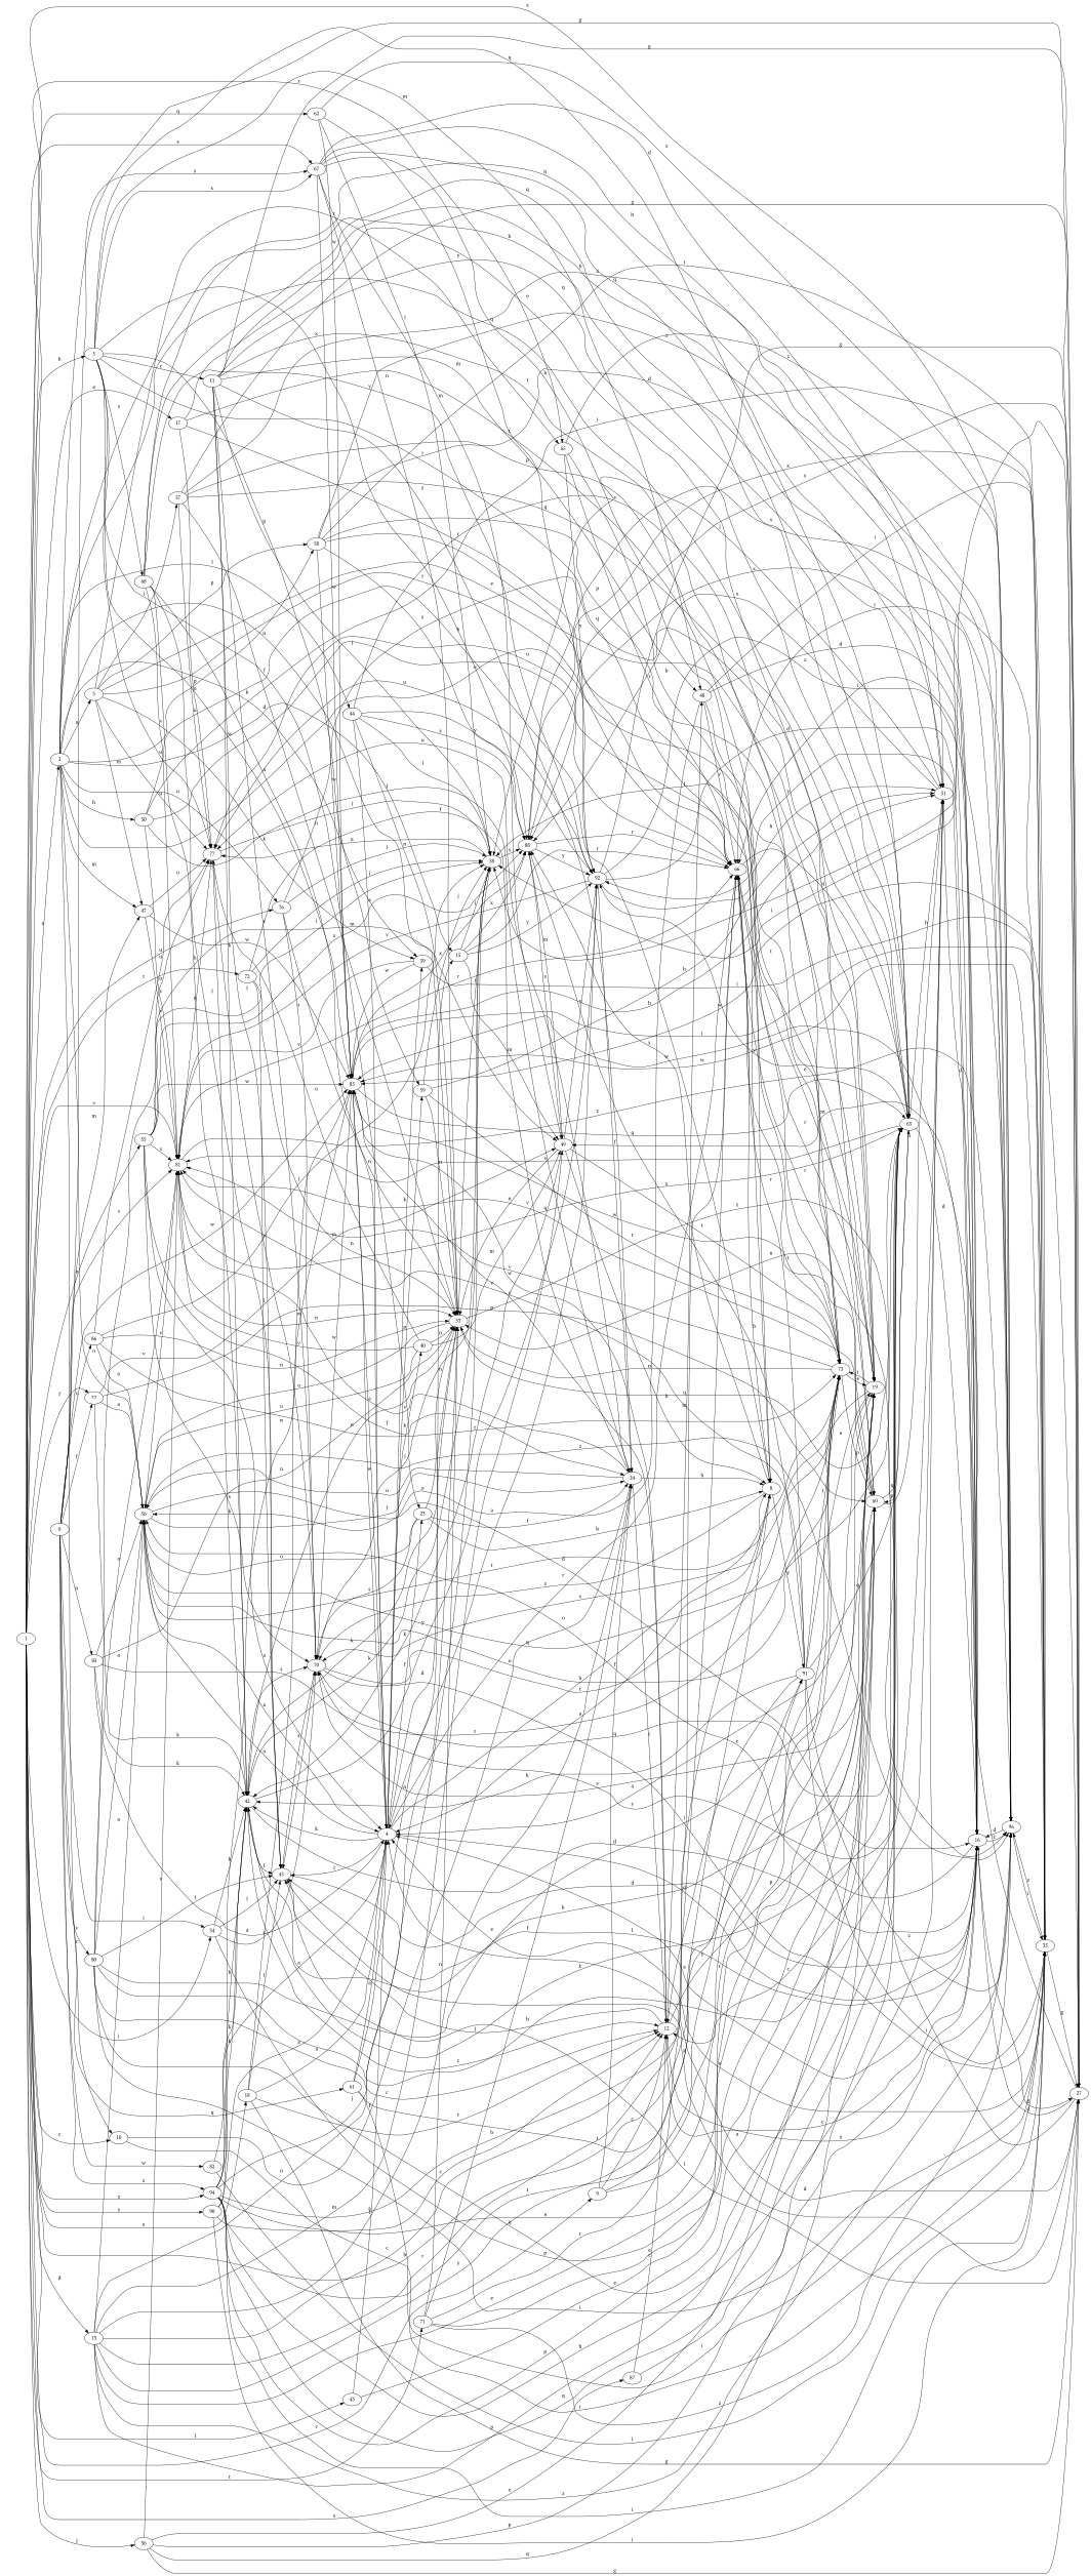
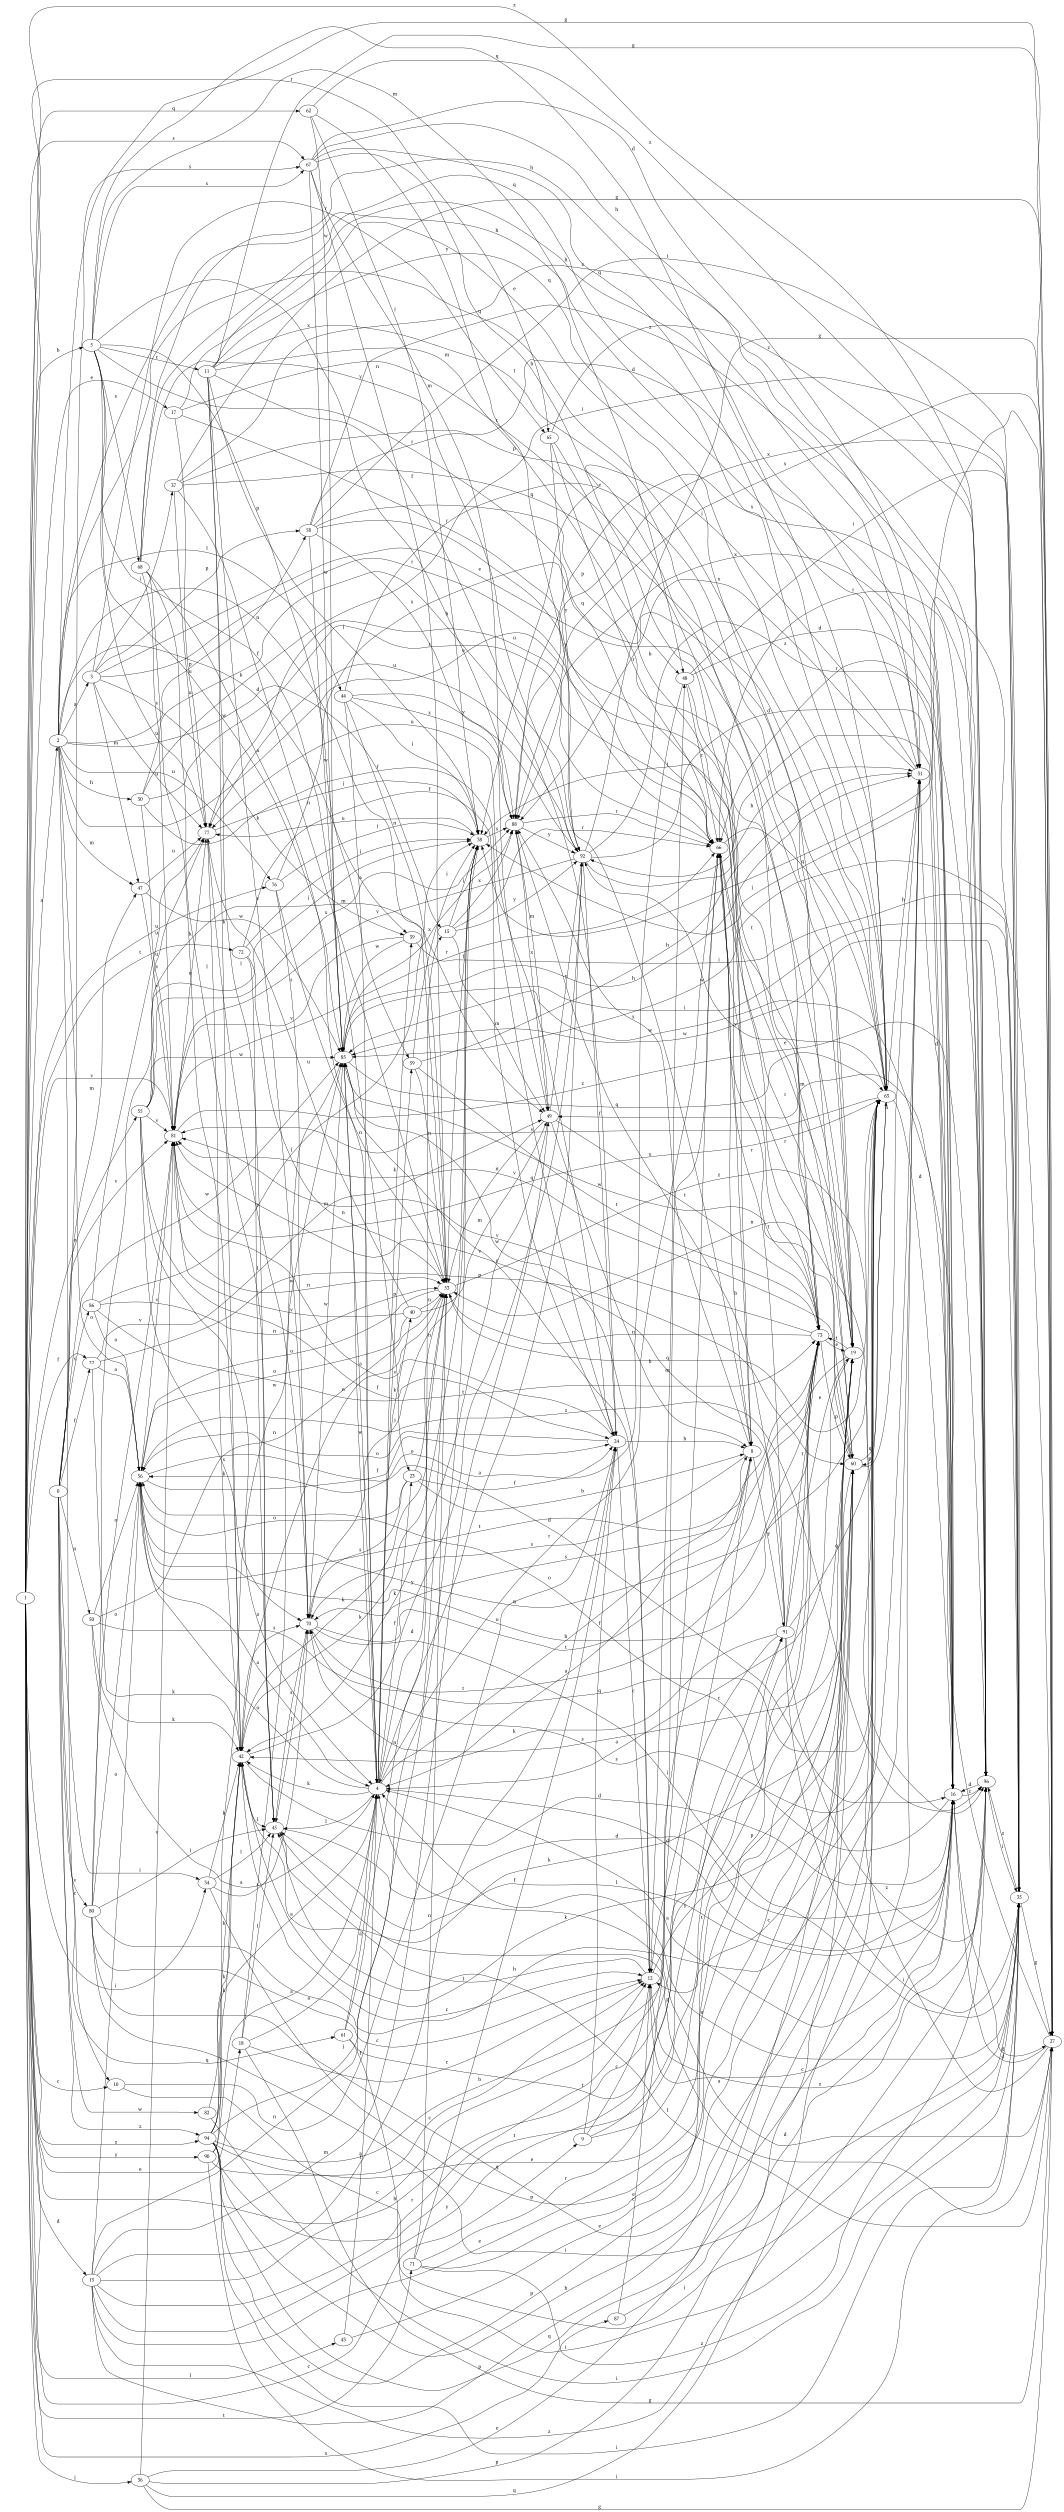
  strict digraph {
    fontname="PT Serif"
    rankdir=LR
    node [fontname="PT Serif"]
    edge [fontname="PT Serif"]
    0
    22
    34
    47
    n5 [label=50]
    61
    67
    80
    81
    82
    85
    86
    94
    56
    42
    60
    49
    45
    70
    77
    73
    53
    4
    35
    8
    31
    63
    16
    19
    12
    96
    66
    88
    38
    1
    2
    5
    9
    10
    13
    17
    18
    36
    43
    55
    62
    65
    71
    72
    76
    87
    90
    3
    15
    27
    30
    39
    44
    58
    23
    59
    11
    48
    68
    91
    24
    92
    37
    40
    0 -> 22 [label=f]
    0 -> 34 [label=i]
    0 -> 47 [label=m]
    0 -> n5 [label=n]
    0 -> 61 [label=q]
    0 -> 67 [label=s]
    0 -> 80 [label=v]
    0 -> 81 [label=v]
    0 -> 82 [label=w]
    0 -> 85 [label=w]
    0 -> 86 [label=x]
    0 -> 94 [label=z]
    22 -> 56 [label=o]
    22 -> 42 [label=k]
    22 -> 60 [label=p]
    22 -> 49 [label=m]
    34 -> 42 [label=k]
    34 -> 60 [label=p]
    34 -> 45 [label=l]
    34 -> 70 [label=s]
    47 -> 81 [label=v]
    47 -> 85 [label=w]
    47 -> 77 [label=u]
    n5 -> 56 [label=o]
    n5 -> 42 [label=k]
    n5 -> 73 [label=t]
    n5 -> 53 [label=n]
    n5 -> 4 [label=a]
    61 -> 73 [label=t]
    61 -> 53 [label=n]
    61 -> 4 [label=a]
    61 -> 35 [label=i]
    67 -> 85 [label=w]
    67 -> 49 [label=m]
    67 -> 53 [label=n]
    67 -> 8 [label=b]
    67 -> 31 [label=h]
    67 -> 63 [label=q]
    67 -> 16 [label=d]
    80 -> 81 [label=v]
    80 -> 56 [label=o]
    80 -> 45 [label=l]
    80 -> 77 [label=u]
    80 -> 35 [label=i]
    80 -> 31 [label=h]
    80 -> 63 [label=q]
-   80 -> 19 [label=e]
    80 -> 12 [label=c]
    81 -> 77 [label=u]
    81 -> 53 [label=n]
    81 -> 63 [label=q]
    81 -> 96 [label=z]
    81 -> 66 [label=r]
    82 -> 42 [label=k]
    82 -> 35 [label=i]
    85 -> 4 [label=a]
    85 -> 35 [label=i]
    85 -> 31 [label=h]
    85 -> 63 [label=q]
    85 -> 12 [label=c]
    85 -> 88 [label=x]
    86 -> 56 [label=o]
    86 -> 77 [label=u]
    86 -> 73 [label=t]
    86 -> 53 [label=n]
    86 -> 38 [label=j]
    94 -> 85 [label=w]
    94 -> 42 [label=k]
    94 -> 60 [label=p]
    94 -> 73 [label=t]
    94 -> 4 [label=a]
    94 -> 35 [label=i]
    94 -> 8 [label=b]
    94 -> 31 [label=h]
    94 -> 63 [label=q]
    94 -> 19 [label=e]
    94 -> 38 [label=j]
    56 -> 81 [label=v]
    56 -> 73 [label=t]
    56 -> 4 [label=a]
    56 -> 63 [label=q]
    56 -> 16 [label=d]
    56 -> 96 [label=z]
    56 -> 24 [label=f]
    42 -> 45 [label=l]
    42 -> 70 [label=s]
    42 -> 53 [label=n]
    42 -> 16 [label=d]
    42 -> 12 [label=c]
    42 -> 92 [label=y]
    60 -> 81 [label=v]
    60 -> 85 [label=w]
    60 -> 42 [label=k]
    60 -> 70 [label=s]
    60 -> 31 [label=h]
    60 -> 63 [label=q]
    60 -> 66 [label=r]
    49 -> 42 [label=k]
    49 -> 73 [label=t]
    49 -> 53 [label=n]
    49 -> 8 [label=b]
    49 -> 88 [label=x]
    49 -> 92 [label=y]
    45 -> 70 [label=s]
    45 -> 16 [label=d]
    45 -> 27 [label=g]
    70 -> 85 [label=w]
    70 -> 45 [label=l]
    70 -> 73 [label=t]
    70 -> 35 [label=i]
    70 -> 63 [label=q]
    70 -> 38 [label=j]
    77 -> 42 [label=k]
    77 -> 70 [label=s]
    77 -> 38 [label=j]
    73 -> 81 [label=v]
    73 -> 60 [label=p]
    73 -> 70 [label=s]
    73 -> 77 [label=u]
    73 -> 53 [label=n]
    73 -> 19 [label=e]
    53 -> 56 [label=o]
    53 -> 42 [label=k]
    53 -> 63 [label=q]
    53 -> 96 [label=z]
    53 -> 38 [label=j]
    4 -> 85 [label=w]
    4 -> 56 [label=o]
    4 -> 42 [label=k]
    4 -> 45 [label=l]
    4 -> 8 [label=b]
    4 -> 16 [label=d]
    4 -> 66 [label=r]
    4 -> 15 [label=d]
    4 -> 39 [label=k]
    4 -> 23 [label=f]
    4 -> 59 [label=p]
    4 -> 40 [label=k]
    35 -> 85 [label=w]
    35 -> 4 [label=a]
    35 -> 96 [label=z]
    35 -> 88 [label=x]
    35 -> 38 [label=j]
    35 -> 27 [label=g]
    8 -> 70 [label=s]
    8 -> 4 [label=a]
    8 -> 88 [label=x]
    8 -> 91 [label=y]
    31 -> 70 [label=s]
    31 -> 16 [label=d]
    31 -> 88 [label=x]
    31 -> 38 [label=j]
    63 -> 81 [label=v]
    63 -> 42 [label=k]
    63 -> 60 [label=p]
    63 -> 31 [label=h]
    63 -> 16 [label=d]
    63 -> 12 [label=c]
    63 -> 92 [label=y]
    16 -> 85 [label=w]
    16 -> 56 [label=o]
    16 -> 45 [label=l]
    16 -> 4 [label=a]
    16 -> 12 [label=c]
    16 -> 96 [label=z]
    16 -> 66 [label=r]
    16 -> 88 [label=x]
    16 -> 27 [label=g]
    16 -> 92 [label=y]
    19 -> 56 [label=o]
    19 -> 73 [label=t]
    19 -> 4 [label=a]
    19 -> 66 [label=r]
    19 -> 38 [label=j]
    12 -> 85 [label=w]
    12 -> 60 [label=p]
    12 -> 45 [label=l]
    12 -> 96 [label=z]
    12 -> 48 [label=m]
    96 -> 35 [label=i]
    96 -> 16 [label=d]
    96 -> 66 [label=r]
    96 -> 88 [label=x]
    66 -> 73 [label=t]
    66 -> 8 [label=b]
    66 -> 63 [label=q]
    66 -> 19 [label=e]
    88 -> 49 [label=m]
    88 -> 66 [label=r]
    88 -> 92 [label=y]
    38 -> 42 [label=k]
    38 -> 77 [label=u]
    38 -> 88 [label=x]
    1 -> 22 [label=f]
    1 -> 34 [label=i]
    1 -> 67 [label=s]
    1 -> 81 [label=v]
    1 -> 94 [label=z]
    1 -> 8 [label=b]
    1 -> 96 [label=z]
    1 -> 2 [label=a]
    1 -> 5 [label=b]
    1 -> 9 [label=c]
    1 -> 10 [label=c]
    1 -> 13 [label=d]
    1 -> 17 [label=e]
    1 -> 18 [label=e]
    1 -> 36 [label=j]
    1 -> 43 [label=l]
    1 -> 55 [label=o]
    1 -> 62 [label=q]
    1 -> 65 [label=r]
    1 -> 71 [label=t]
    1 -> 72 [label=t]
    1 -> 76 [label=u]
    1 -> 87 [label=x]
    1 -> 90 [label=y]
    2 -> 47 [label=m]
    2 -> 56 [label=o]
    2 -> 53 [label=n]
    2 -> 31 [label=h]
    2 -> 63 [label=q]
    2 -> 19 [label=e]
    2 -> 10 [label=c]
    2 -> 76 [label=u]
    2 -> 3 [label=a]
    2 -> 15 [label=d]
    2 -> 27 [label=g]
    2 -> 30 [label=h]
    2 -> 39 [label=k]
    2 -> 44 [label=l]
    2 -> 58 [label=p]
    5 -> 67 [label=s]
    5 -> 85 [label=w]
    5 -> 77 [label=u]
    5 -> 63 [label=q]
    5 -> 66 [label=r]
    5 -> 88 [label=x]
    5 -> 23 [label=f]
    5 -> 59 [label=p]
    5 -> 11 [label=c]
    5 -> 48 [label=m]
    5 -> 68 [label=s]
    9 -> 73 [label=t]
    9 -> 12 [label=c]
    9 -> 91 [label=y]
    9 -> 24 [label=f]
    10 -> 35 [label=i]
    10 -> 24 [label=f]
    13 -> 56 [label=o]
    13 -> 60 [label=p]
    13 -> 49 [label=m]
    13 -> 53 [label=n]
    13 -> 19 [label=e]
    13 -> 12 [label=c]
    13 -> 96 [label=z]
    13 -> 66 [label=r]
    13 -> 91 [label=y]
    13 -> 24 [label=f]
    17 -> 77 [label=u]
    17 -> 73 [label=t]
    17 -> 19 [label=e]
    17 -> 66 [label=r]
    18 -> 85 [label=w]
    18 -> 45 [label=l]
    18 -> 4 [label=a]
    18 -> 12 [label=c]
    18 -> 27 [label=g]
    36 -> 81 [label=v]
    36 -> 60 [label=p]
    36 -> 63 [label=q]
    36 -> 19 [label=e]
    36 -> 27 [label=g]
    43 -> 4 [label=a]
    43 -> 19 [label=e]
    55 -> 81 [label=v]
    55 -> 85 [label=w]
    55 -> 49 [label=m]
    55 -> 70 [label=s]
    55 -> 4 [label=a]
    55 -> 88 [label=x]
    55 -> 38 [label=j]
    55 -> 24 [label=f]
    62 -> 85 [label=w]
    62 -> 96 [label=z]
    62 -> 38 [label=j]
    62 -> 92 [label=y]
    65 -> 8 [label=b]
    65 -> 96 [label=z]
    65 -> 66 [label=r]
    65 -> 92 [label=y]
    71 -> 53 [label=n]
    71 -> 19 [label=e]
    71 -> 96 [label=z]
    71 -> 66 [label=r]
    71 -> 24 [label=f]
    72 -> 45 [label=l]
    72 -> 53 [label=n]
    72 -> 38 [label=j]
    72 -> 24 [label=f]
    76 -> 70 [label=s]
    76 -> 53 [label=n]
    76 -> 63 [label=q]
    76 -> 38 [label=j]
    87 -> 16 [label=d]
    87 -> 12 [label=c]
    90 -> 42 [label=k]
    90 -> 4 [label=a]
    90 -> 35 [label=i]
    90 -> 12 [label=c]
    3 -> 47 [label=m]
    3 -> 77 [label=u]
    3 -> 19 [label=e]
    3 -> 66 [label=r]
    3 -> 65 [label=r]
    3 -> 39 [label=k]
    3 -> 58 [label=p]
    3 -> 37 [label=j]
    15 -> 49 [label=m]
    15 -> 66 [label=r]
    15 -> 88 [label=x]
    15 -> 38 [label=j]
    15 -> 92 [label=y]
    27 -> 85 [label=w]
    27 -> 49 [label=m]
    27 -> 45 [label=l]
    27 -> 53 [label=n]
    27 -> 4 [label=a]
    27 -> 16 [label=d]
    27 -> 88 [label=x]
    27 -> 38 [label=j]
    30 -> 81 [label=v]
    30 -> 35 [label=i]
    30 -> 8 [label=b]
    30 -> 66 [label=r]
    30 -> 24 [label=f]
    39 -> 81 [label=v]
    39 -> 85 [label=w]
    39 -> 35 [label=i]
    44 -> 53 [label=n]
    44 -> 4 [label=a]
    44 -> 19 [label=e]
    44 -> 88 [label=x]
    44 -> 38 [label=j]
    44 -> 92 [label=y]
    58 -> 85 [label=w]
    58 -> 60 [label=p]
    58 -> 73 [label=t]
    58 -> 35 [label=i]
    58 -> 16 [label=d]
    58 -> 96 [label=z]
    58 -> 88 [label=x]
    23 -> 56 [label=o]
    23 -> 70 [label=s]
    23 -> 53 [label=n]
    23 -> 8 [label=b]
    23 -> 24 [label=f]
    59 -> 73 [label=t]
    59 -> 53 [label=n]
    59 -> 31 [label=h]
    59 -> 38 [label=j]
    11 -> 42 [label=k]
    11 -> 45 [label=l]
    11 -> 70 [label=s]
    11 -> 73 [label=t]
    11 -> 31 [label=h]
    11 -> 63 [label=q]
    11 -> 38 [label=j]
    11 -> 27 [label=g]
    11 -> 48 [label=m]
    11 -> 24 [label=f]
    48 -> 56 [label=o]
    48 -> 73 [label=t]
    48 -> 35 [label=i]
    48 -> 16 [label=d]
    48 -> 66 [label=r]
    68 -> 81 [label=v]
    68 -> 42 [label=k]
    68 -> 45 [label=l]
    68 -> 4 [label=a]
    68 -> 31 [label=h]
    68 -> 63 [label=q]
    68 -> 92 [label=y]
    91 -> 81 [label=v]
    91 -> 42 [label=k]
    91 -> 73 [label=t]
    91 -> 35 [label=i]
    91 -> 63 [label=q]
    91 -> 19 [label=e]
    91 -> 12 [label=c]
    91 -> 96 [label=z]
    91 -> 66 [label=r]
    91 -> 88 [label=x]
    24 -> 81 [label=v]
    24 -> 56 [label=o]
    24 -> 77 [label=u]
    24 -> 8 [label=b]
    24 -> 12 [label=c]
    92 -> 81 [label=v]
    92 -> 77 [label=u]
    92 -> 4 [label=a]
    92 -> 31 [label=h]
    92 -> 16 [label=d]
    92 -> 96 [label=z]
    92 -> 27 [label=g]
    92 -> 24 [label=f]
    37 -> 60 [label=p]
    37 -> 77 [label=u]
    37 -> 53 [label=n]
    37 -> 63 [label=q]
    37 -> 96 [label=z]
    37 -> 27 [label=g]
    40 -> 81 [label=v]
    40 -> 56 [label=o]
    40 -> 49 [label=m]
    40 -> 77 [label=u]
    40 -> 53 [label=n]
  }
